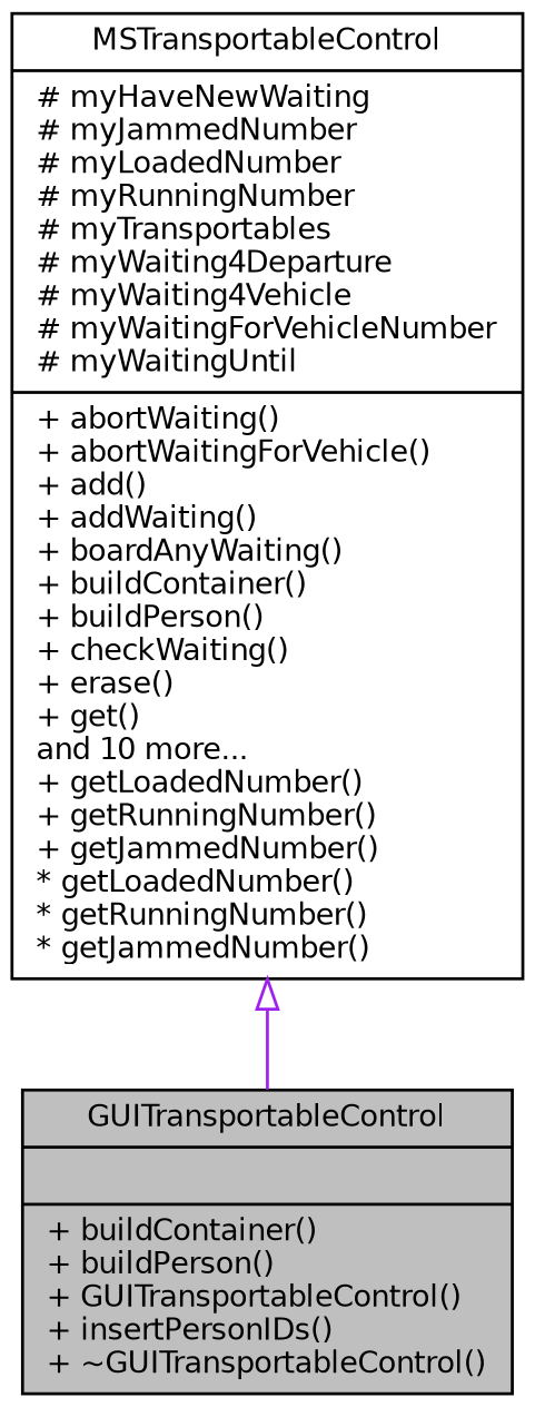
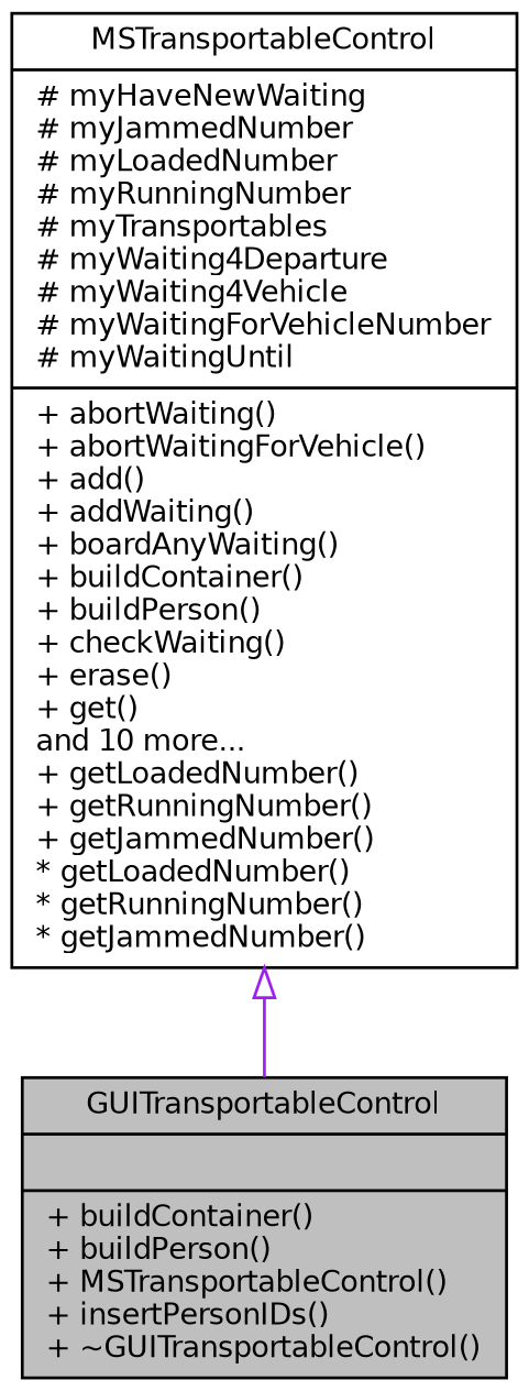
  digraph {
    node [color=black fontname=Helvetica fontsize=10 shape=record style=filled]
-   n1 [fillcolor=grey75 fontcolor=black height=0.2 label="{GUITransportableControl\n||+ buildContainer()\l+ buildPerson()\l+ GUITransportableControl()\l+ insertPersonIDs()\l+ ~GUITransportableControl()\l}" width=0.4]
+   n1 [fillcolor=grey75 fontcolor=black height=0.2 label="{GUITransportableControl\n||+ buildContainer()\l+ buildPerson()\l+ MSTransportableControl()\l+ insertPersonIDs()\l+ ~GUITransportableControl()\l}" width=0.4]
    n2 [fillcolor=white height=0.2 label="{MSTransportableControl\n|# myHaveNewWaiting\l# myJammedNumber\l# myLoadedNumber\l# myRunningNumber\l# myTransportables\l# myWaiting4Departure\l# myWaiting4Vehicle\l# myWaitingForVehicleNumber\l# myWaitingUntil\l|+ abortWaiting()\l+ abortWaitingForVehicle()\l+ add()\l+ addWaiting()\l+ boardAnyWaiting()\l+ buildContainer()\l+ buildPerson()\l+ checkWaiting()\l+ erase()\l+ get()\land 10 more...\l+ getLoadedNumber()\l+ getRunningNumber()\l+ getJammedNumber()\l* getLoadedNumber()\l* getRunningNumber()\l* getJammedNumber()\l}" width=0.4]
    n2 -> n1 [arrowtail=onormal color=purple dir=back fontname=Helvetica fontsize=10 labelfontname=Helvetica labelfontsize=10 style=solid]
  }
